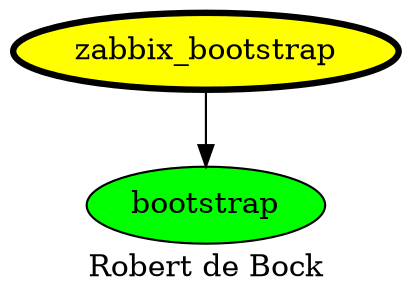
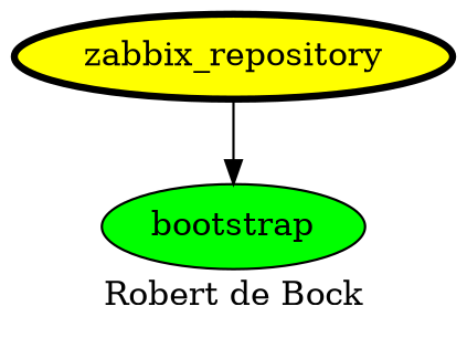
  digraph {
    label="Robert de Bock"
    node [style=filled]
    bootstrap [fillcolor=green]
-   zabbix_repository [fillcolor=yellow penwidth=3 label=zabbix_bootstrap]
+   zabbix_repository [fillcolor=yellow penwidth=3]
    zabbix_repository -> bootstrap
  }
